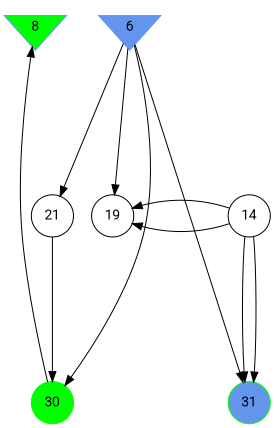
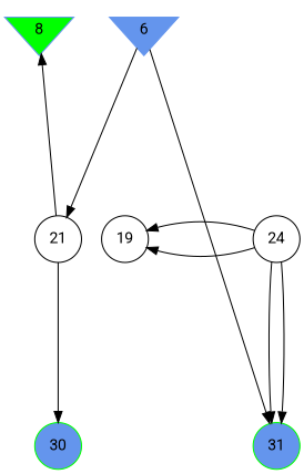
  digraph {
    fontname=Roboto
    ranksep=2.0
    node [color=black fontname=Roboto shape=circle style=filled]
    edge [fontname=Roboto]
    6 [color=cornflowerblue shape=invtriangle]
    8 [color=cornflowerblue fillcolor=green shape=invtriangle]
    19 [style=""]
    21 [style=""]
-   24 [label=14 style=""]
-   30 [color=green]
+   24 [style=""]
+   30 [color=green fillcolor=cornflowerblue]
    31 [color=green fillcolor=cornflowerblue]
    subgraph sub_1 {
      rank=same
      6
      8
    }
    subgraph sub_2 {
      rank=same
      19
      21
      24
    }
    subgraph sub_3 {
      rank=same
      30
      31
    }
-   6 -> 19
    6 -> 21
-   6 -> 30
    6 -> 31
-   30 -> 8
+   21 -> 8
    21 -> 30
    24 -> 19
    24 -> 19
    24 -> 31
    24 -> 31
  }
